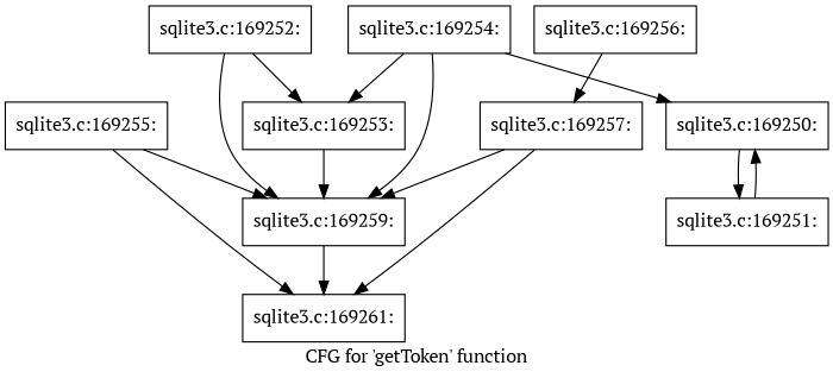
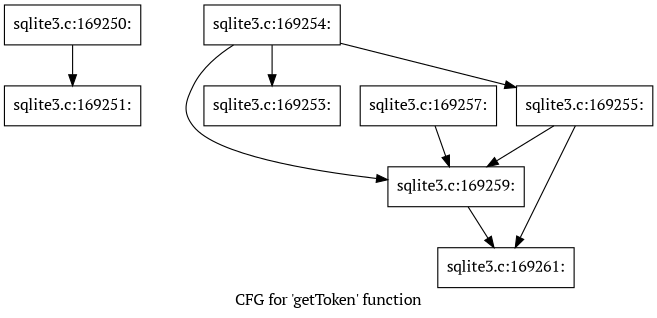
  digraph {
    fontname="PT Serif"
    label="CFG for 'getToken' function"
    node [fontname="PT Serif" shape=record]
    edge [fontname="PT Serif"]
    n1 [label="{sqlite3.c:169250:}"]
    n2 [label="{sqlite3.c:169251:}"]
-   n3 [label="{sqlite3.c:169252:}"]
    n4 [label="{sqlite3.c:169259:}"]
    n5 [label="{sqlite3.c:169253:}"]
    n6 [label="{sqlite3.c:169261:}"]
    n7 [label="{sqlite3.c:169254:}"]
    n8 [label="{sqlite3.c:169255:}"]
-   n9 [label="{sqlite3.c:169256:}"]
    n10 [label="{sqlite3.c:169257:}"]
    n1 -> n2
-   n2 -> n1
-   n3 -> n4
-   n3 -> n5
    n4 -> n6
-   n5 -> n4
    n7 -> n4
    n7 -> n5
-   n7 -> n1
+   n7 -> n8
    n8 -> n4
    n8 -> n6
-   n9 -> n10
    n10 -> n4
-   n10 -> n6
  }
